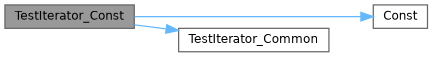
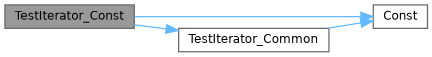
  digraph {
    rankdir=LR
    node [color=grey40 fillcolor=white fontname=Helvetica fontsize=10 shape=box style=filled]
    edge [color=steelblue1 fontname=Helvetica fontsize=10 labelfontname=Helvetica labelfontsize=10 style=solid]
    n1 [color=gray40 fillcolor=grey60 fontcolor=black height=0.2 label=TestIterator_Const width=0.4]
    n2 [height=0.2 label=Const width=0.4]
    n3 [height=0.2 label=TestIterator_Common width=0.4]
    n1 -> n2
    n1 -> n3
+   n3 -> n2
  }
